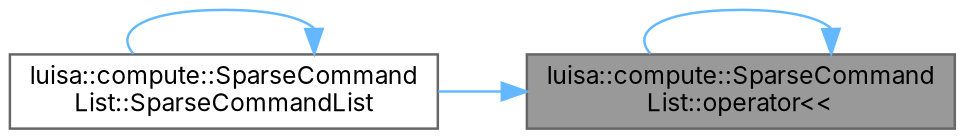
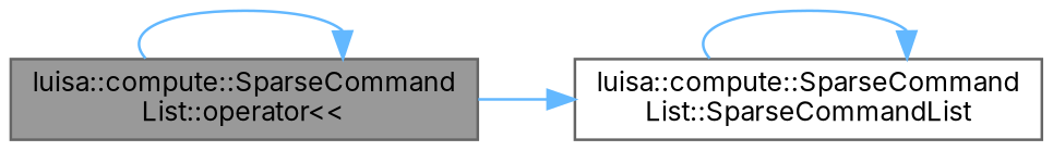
  digraph {
    rankdir=LR
    fontname=Inter
    node [fontname=Inter fontsize=10 shape=box style=filled]
    edge [color=steelblue1 fontname=Inter fontsize=10 labelfontname=Helvetica labelfontsize=10 style=solid]
    n1 [color=gray40 fillcolor=grey60 fontcolor=black height=0.2 label="luisa::compute::SparseCommand\lList::operator\<\<" width=0.4]
    n2 [color=grey40 fillcolor=white height=0.2 label="luisa::compute::SparseCommand\lList::SparseCommandList" width=0.4]
    n1 -> n1
-   n2 -> n1
+   n1 -> n2
    n2 -> n2
  }
